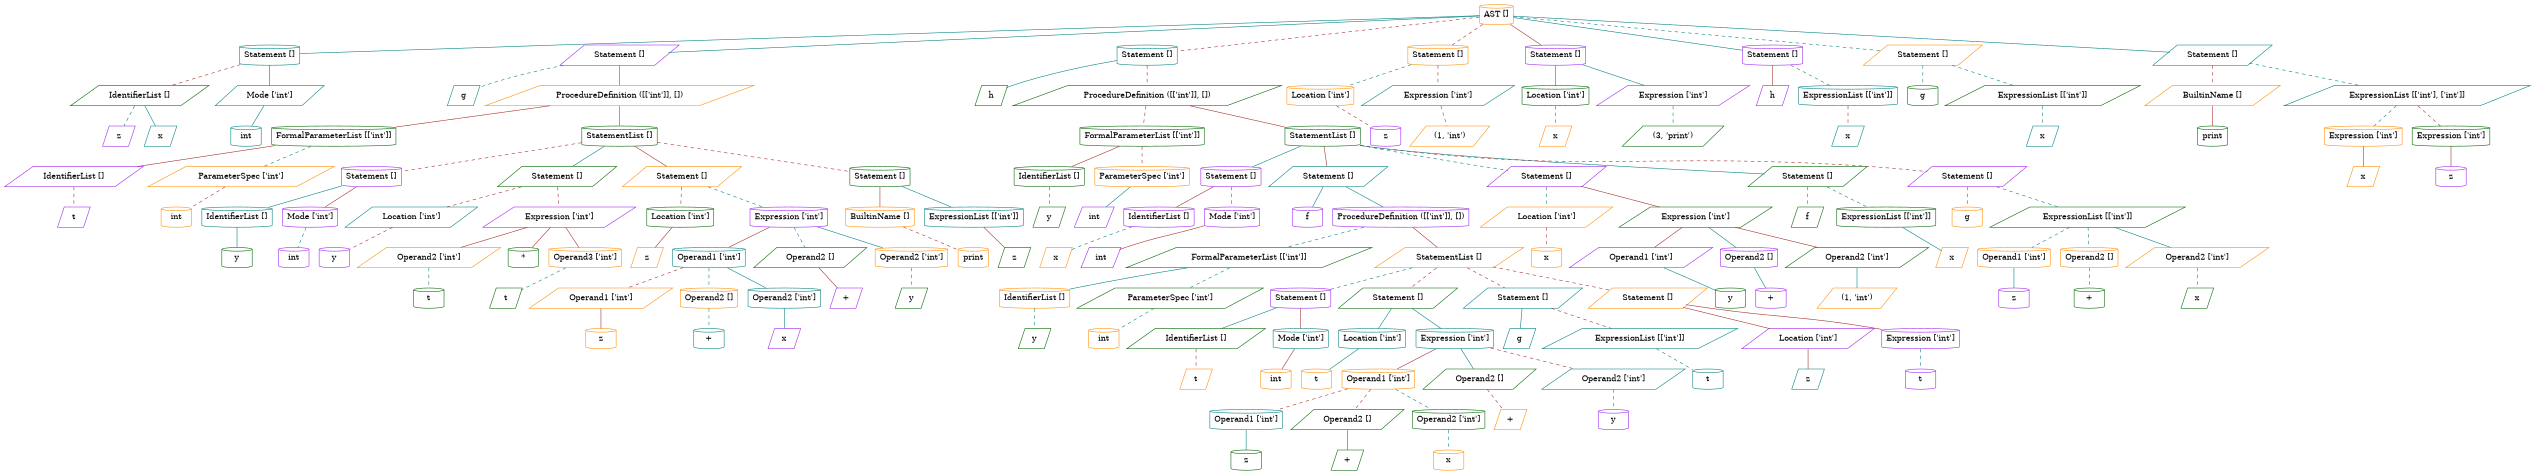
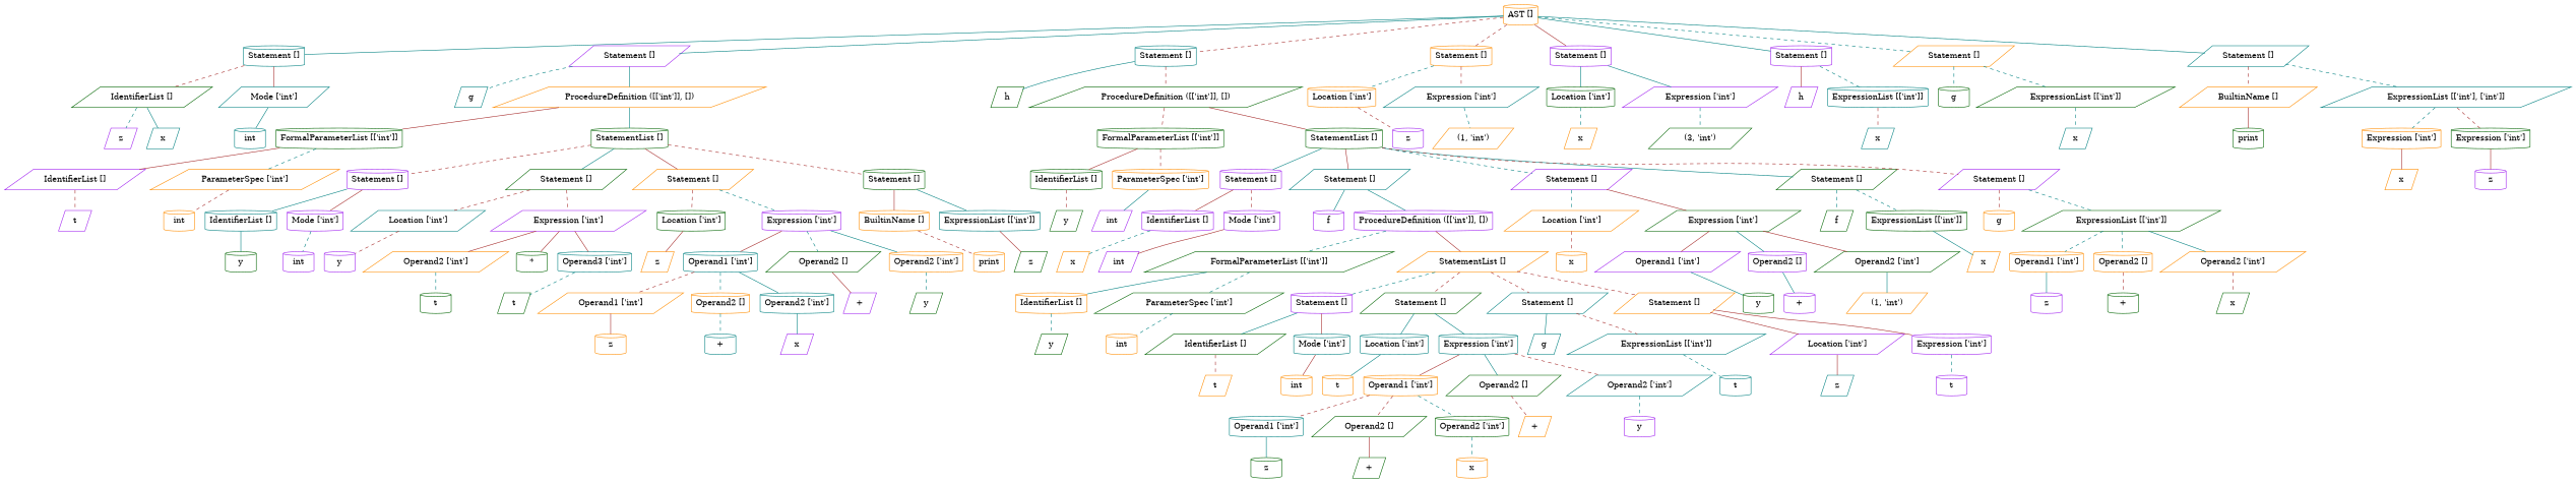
  graph {
    node [color=darkgreen shape=cylinder]
    edge [color=teal style=dashed]
    n1 [color=darkorange label="AST []"]
    n2 [color=teal label="Statement []"]
    n3 [color=purple label="Statement []" shape=parallelogram]
    n4 [color=teal label="Statement []"]
    n5 [color=darkorange label="Statement []"]
    n6 [color=purple label="Statement []"]
    n7 [color=purple label="Statement []"]
    n8 [color=darkorange label="Statement []" shape=parallelogram]
    n9 [color=teal label="Statement []" shape=parallelogram]
    n10 [label="IdentifierList []" shape=parallelogram]
    n11 [color=teal label="Mode ['int']" shape=parallelogram]
    n12 [color=teal label=g shape=parallelogram]
    n13 [color=darkorange label="ProcedureDefinition ([['int']], [])" shape=parallelogram]
    n14 [label=h shape=parallelogram]
    n15 [label="ProcedureDefinition ([['int']], [])" shape=parallelogram]
    n16 [color=darkorange label="Location ['int']"]
    n17 [color=teal label="Expression ['int']" shape=parallelogram]
    n18 [label="Location ['int']"]
    n19 [color=purple label="Expression ['int']" shape=parallelogram]
    n20 [color=purple label=h shape=parallelogram]
    n21 [color=teal label="ExpressionList [['int']]"]
    n22 [label=g]
    n23 [label="ExpressionList [['int']]" shape=parallelogram]
    n24 [color=darkorange label="BuiltinName []" shape=parallelogram]
    n25 [color=teal label="ExpressionList [['int'], ['int']]" shape=parallelogram]
    n26 [color=purple label=z shape=parallelogram]
    n27 [color=teal label=x shape=parallelogram]
    n28 [color=teal label=int]
    n29 [label="FormalParameterList [['int']]"]
    n30 [label="StatementList []"]
    n31 [color=purple label="IdentifierList []" shape=parallelogram]
    n32 [color=darkorange label="ParameterSpec ['int']" shape=parallelogram]
    n33 [color=purple label="Statement []"]
    n34 [label="Statement []" shape=parallelogram]
    n35 [color=darkorange label="Statement []" shape=parallelogram]
    n36 [label="Statement []"]
    n37 [color=purple label=t shape=parallelogram]
    n38 [color=darkorange label=int]
    n39 [color=teal label="IdentifierList []"]
    n40 [color=purple label="Mode ['int']"]
    n41 [color=teal label="Location ['int']" shape=parallelogram]
    n42 [color=purple label="Expression ['int']" shape=parallelogram]
    n43 [label="Location ['int']"]
    n44 [color=purple label="Expression ['int']"]
    n45 [color=darkorange label="BuiltinName []"]
    n46 [color=teal label="ExpressionList [['int']]"]
    n47 [label=y]
    n48 [color=purple label=int]
    n49 [color=purple label=y]
    n50 [color=darkorange label="Operand2 ['int']" shape=parallelogram]
    n51 [label="*"]
-   n52 [color=darkorange label="Operand3 ['int']"]
+   n52 [color=teal label="Operand3 ['int']"]
    n53 [label=t]
    n54 [label=t shape=parallelogram]
    n55 [color=darkorange label=z shape=parallelogram]
    n56 [color=teal label="Operand1 ['int']"]
    n57 [label="Operand2 []" shape=parallelogram]
    n58 [color=darkorange label="Operand2 ['int']"]
    n59 [color=darkorange label="Operand1 ['int']" shape=parallelogram]
    n60 [color=darkorange label="Operand2 []"]
    n61 [color=teal label="Operand2 ['int']"]
    n62 [color=purple label="+" shape=parallelogram]
    n63 [label=y shape=parallelogram]
    n64 [color=darkorange label=z]
    n65 [color=teal label="+"]
    n66 [color=purple label=x shape=parallelogram]
    n67 [color=darkorange label=print]
    n68 [label=z shape=parallelogram]
    n69 [label="FormalParameterList [['int']]"]
    n70 [label="StatementList []"]
    n71 [label="IdentifierList []"]
    n72 [color=darkorange label="ParameterSpec ['int']"]
    n73 [color=purple label="Statement []"]
    n74 [color=teal label="Statement []" shape=parallelogram]
    n75 [color=purple label="Statement []" shape=parallelogram]
    n76 [label="Statement []" shape=parallelogram]
    n77 [color=purple label="Statement []" shape=parallelogram]
    n78 [label=y shape=parallelogram]
    n79 [color=purple label=int shape=parallelogram]
    n80 [color=purple label="IdentifierList []"]
    n81 [color=purple label="Mode ['int']"]
    n82 [color=purple label=f]
    n83 [color=purple label="ProcedureDefinition ([['int']], [])"]
    n84 [color=darkorange label="Location ['int']" shape=parallelogram]
    n85 [label="Expression ['int']" shape=parallelogram]
    n86 [label=f shape=parallelogram]
    n87 [label="ExpressionList [['int']]"]
    n88 [color=darkorange label=g]
    n89 [label="ExpressionList [['int']]" shape=parallelogram]
    n90 [color=darkorange label=x shape=parallelogram]
    n91 [color=purple label=int shape=parallelogram]
    n92 [label="FormalParameterList [['int']]" shape=parallelogram]
    n93 [color=darkorange label="StatementList []" shape=parallelogram]
    n94 [color=darkorange label="IdentifierList []"]
    n95 [label="ParameterSpec ['int']" shape=parallelogram]
    n96 [color=purple label="Statement []"]
    n97 [label="Statement []" shape=parallelogram]
    n98 [color=teal label="Statement []" shape=parallelogram]
    n99 [color=darkorange label="Statement []" shape=parallelogram]
    n100 [label=y shape=parallelogram]
    n101 [color=darkorange label=int]
    n102 [label="IdentifierList []" shape=parallelogram]
    n103 [color=teal label="Mode ['int']"]
    n104 [color=teal label="Location ['int']"]
    n105 [color=teal label="Expression ['int']"]
    n106 [color=teal label=g shape=parallelogram]
    n107 [color=teal label="ExpressionList [['int']]" shape=parallelogram]
    n108 [color=purple label="Location ['int']" shape=parallelogram]
    n109 [color=purple label="Expression ['int']"]
    n110 [color=darkorange label=t shape=parallelogram]
    n111 [color=darkorange label=int]
    n112 [color=darkorange label=t]
    n113 [color=darkorange label="Operand1 ['int']"]
    n114 [label="Operand2 []" shape=parallelogram]
    n115 [color=teal label="Operand2 ['int']" shape=parallelogram]
    n116 [color=teal label="Operand1 ['int']"]
    n117 [label="Operand2 []" shape=parallelogram]
    n118 [label="Operand2 ['int']"]
    n119 [color=darkorange label="+" shape=parallelogram]
    n120 [color=purple label=y]
    n121 [label=z]
    n122 [label="+" shape=parallelogram]
    n123 [color=darkorange label=x]
    n124 [color=teal label=t]
    n125 [color=teal label=z shape=parallelogram]
    n126 [color=purple label=t]
    n127 [color=darkorange label=x]
    n128 [color=purple label="Operand1 ['int']" shape=parallelogram]
    n129 [color=purple label="Operand2 []"]
    n130 [label="Operand2 ['int']" shape=parallelogram]
    n131 [label=y]
    n132 [color=purple label="+"]
    n133 [color=darkorange label="(1, 'int')" shape=parallelogram]
    n134 [color=darkorange label=x shape=parallelogram]
    n135 [color=darkorange label="Operand1 ['int']"]
    n136 [color=darkorange label="Operand2 []"]
    n137 [color=darkorange label="Operand2 ['int']" shape=parallelogram]
    n138 [color=purple label=z]
    n139 [label="+"]
    n140 [label=x shape=parallelogram]
    n141 [color=purple label=z]
    n142 [color=darkorange label="(1, 'int')" shape=parallelogram]
    n143 [color=darkorange label=x shape=parallelogram]
-   n144 [label="(3, 'print')" shape=parallelogram]
+   n144 [label="(3, 'int')" shape=parallelogram]
    n145 [color=teal label=x shape=parallelogram]
    n146 [color=teal label=x shape=parallelogram]
    n147 [label=print]
    n148 [color=darkorange label="Expression ['int']"]
    n149 [label="Expression ['int']"]
    n150 [color=darkorange label=x shape=parallelogram]
    n151 [color=purple label=z]
    n1 -- n2 [style=solid]
    n1 -- n3 [style=solid]
    n1 -- n4 [color=brown]
    n1 -- n5 [color=brown]
    n1 -- n6 [color=brown style=solid]
    n1 -- n7 [style=solid]
    n1 -- n8
    n1 -- n9 [style=solid]
    n2 -- n10 [color=brown]
    n2 -- n11 [color=brown style=solid]
    n3 -- n12
    n3 -- n13 [style=solid]
    n4 -- n14 [style=solid]
    n4 -- n15 [color=brown]
    n5 -- n16
    n5 -- n17 [color=brown]
    n6 -- n18 [style=solid]
    n6 -- n19 [style=solid]
    n7 -- n20 [color=brown style=solid]
    n7 -- n21
    n8 -- n22
    n8 -- n23
    n9 -- n24 [color=brown]
    n9 -- n25
    n10 -- n26
    n10 -- n27 [style=solid]
    n11 -- n28 [style=solid]
    n13 -- n29 [color=brown style=solid]
    n13 -- n30 [style=solid]
    n15 -- n69 [color=brown]
    n15 -- n70 [color=brown style=solid]
    n16 -- n141 [color=brown]
    n17 -- n142
    n18 -- n143
    n19 -- n144
    n21 -- n145 [color=brown]
    n23 -- n146
    n24 -- n147 [color=brown style=solid]
    n25 -- n148
    n25 -- n149 [color=brown]
    n29 -- n31 [color=brown style=solid]
    n29 -- n32
    n30 -- n33 [color=brown]
    n30 -- n34 [style=solid]
    n30 -- n35 [color=brown style=solid]
    n30 -- n36 [color=brown]
    n31 -- n37 [color=brown]
    n32 -- n38 [color=brown]
    n33 -- n39 [style=solid]
    n33 -- n40 [color=brown style=solid]
    n34 -- n41 [color=brown]
    n34 -- n42 [color=brown]
    n35 -- n43 [color=brown]
    n35 -- n44
    n36 -- n45 [color=brown style=solid]
    n36 -- n46 [style=solid]
    n39 -- n47 [style=solid]
    n40 -- n48
    n41 -- n49 [color=brown]
    n42 -- n50 [color=brown style=solid]
    n42 -- n51 [color=brown style=solid]
    n42 -- n52 [color=brown style=solid]
    n43 -- n55 [color=brown style=solid]
    n44 -- n56 [color=brown style=solid]
    n44 -- n57
    n44 -- n58 [style=solid]
    n45 -- n67 [color=brown]
    n46 -- n68 [color=brown style=solid]
    n50 -- n53
    n52 -- n54
    n56 -- n59 [color=brown]
    n56 -- n60
    n56 -- n61 [style=solid]
    n57 -- n62 [color=brown style=solid]
    n58 -- n63
    n59 -- n64 [color=brown style=solid]
    n60 -- n65
    n61 -- n66 [style=solid]
    n69 -- n71 [color=brown style=solid]
    n69 -- n72 [color=brown]
    n70 -- n73 [style=solid]
    n70 -- n74 [color=brown style=solid]
    n70 -- n75
    n70 -- n76 [style=solid]
    n70 -- n77 [color=brown]
    n71 -- n78 [color=brown]
    n72 -- n79 [style=solid]
    n73 -- n80 [color=brown style=solid]
    n73 -- n81 [color=brown]
    n74 -- n82 [style=solid]
    n74 -- n83 [style=solid]
    n75 -- n84
    n75 -- n85 [color=brown style=solid]
    n76 -- n86
    n76 -- n87
    n77 -- n88 [color=brown]
    n77 -- n89
    n80 -- n90
    n81 -- n91 [color=brown style=solid]
    n83 -- n92
    n83 -- n93 [color=brown style=solid]
    n84 -- n127 [color=brown]
    n85 -- n128 [color=brown style=solid]
    n85 -- n129 [style=solid]
    n85 -- n130 [color=brown style=solid]
    n87 -- n134 [style=solid]
    n89 -- n135
    n89 -- n136
    n89 -- n137 [style=solid]
    n92 -- n94 [style=solid]
    n92 -- n95
    n93 -- n96
    n93 -- n97 [color=brown]
    n93 -- n98 [color=brown]
    n93 -- n99 [color=brown]
    n94 -- n100
    n95 -- n101
    n96 -- n102 [style=solid]
    n96 -- n103 [color=brown style=solid]
    n97 -- n104 [style=solid]
    n97 -- n105 [style=solid]
    n98 -- n106 [style=solid]
    n98 -- n107 [color=brown]
    n99 -- n108 [color=brown style=solid]
    n99 -- n109 [color=brown style=solid]
    n102 -- n110 [color=brown]
    n103 -- n111 [color=brown style=solid]
    n104 -- n112 [style=solid]
    n105 -- n113 [color=brown style=solid]
    n105 -- n114 [style=solid]
    n105 -- n115 [color=brown]
    n107 -- n124
    n108 -- n125 [color=brown style=solid]
    n109 -- n126
    n113 -- n116 [color=brown]
    n113 -- n117 [color=brown]
    n113 -- n118
    n114 -- n119 [color=brown]
    n115 -- n120
    n116 -- n121 [style=solid]
    n117 -- n122 [color=brown style=solid]
    n118 -- n123
    n128 -- n131 [style=solid]
    n129 -- n132 [style=solid]
    n130 -- n133 [style=solid]
    n135 -- n138 [style=solid]
    n136 -- n139 [color=brown]
    n137 -- n140 [color=brown]
    n148 -- n150 [color=brown style=solid]
    n149 -- n151 [color=brown style=solid]
  }
